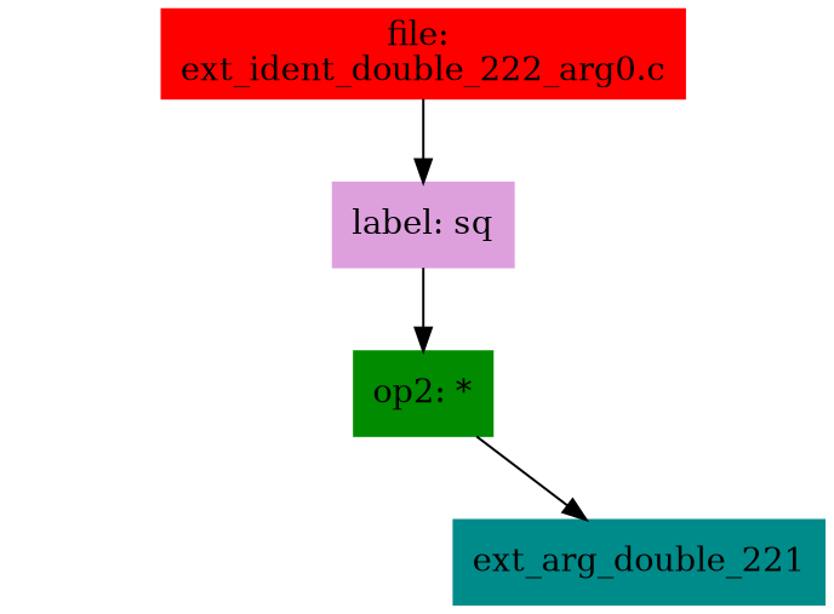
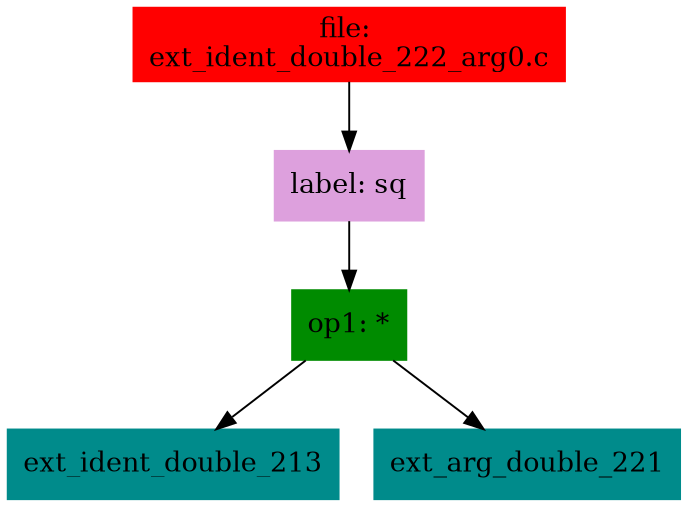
  digraph {
    node [color=cyan4 shape=box style=filled]
    n1 [color=red label="file: \next_ident_double_222_arg0.c"]
    n2 [color=plum label="label: sq"]
-   n3 [color=green4 label="op2: *"]
+   n3 [color=green4 label="op1: *"]
+   n4 [label=ext_ident_double_213]
    n5 [label=ext_arg_double_221]
    n1 -> n2
    n2 -> n3
+   n3 -> n4
    n3 -> n5
  }
